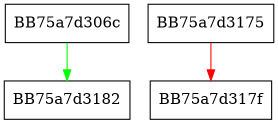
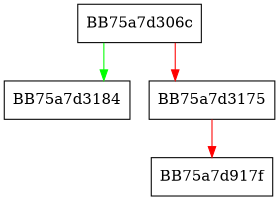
  digraph {
    splines=ortho
    node [shape=box]
    edge [color=red]
    n1 [label=BB75a7d306c]
-   BB75a7d3182
+   BB75a7d3182 [label=BB75a7d3184]
    BB75a7d3175
-   BB75a7d317f
+   BB75a7d317f [label=BB75a7d917f]
    n1 -> BB75a7d3182 [color=green]
+   n1 -> BB75a7d3175
    BB75a7d3175 -> BB75a7d317f
  }
